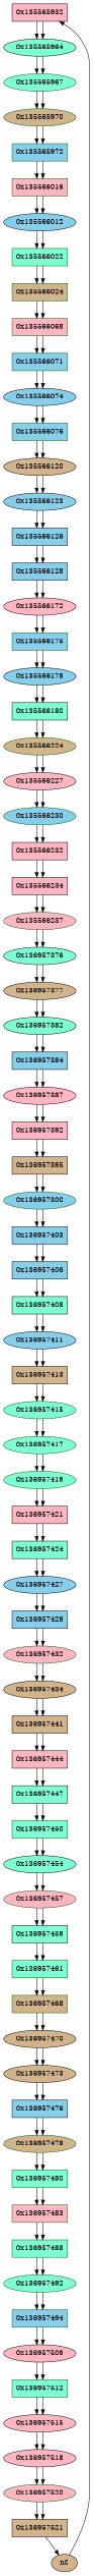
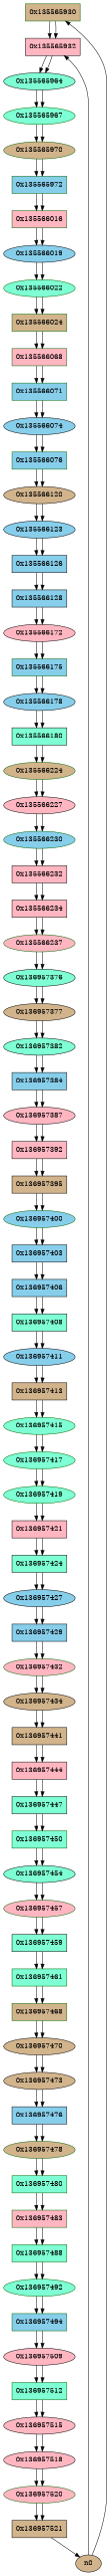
  digraph {
    node [color=black fillcolor=aquamarine shape=box style=filled]
+   n1 [color=darkgreen fillcolor=tan label="0x135565930"]
    n2 [fillcolor=lightpink label="0x135565932"]
    n3 [label="0x135565964" shape=ellipse]
    n4 [color=darkgreen label="0x135565967" shape=ellipse]
    n0 [fillcolor=tan shape=ellipse]
    n5 [color=darkgreen fillcolor=tan label="0x135565970" shape=ellipse]
    n6 [color=darkgreen fillcolor=skyblue label="0x135565972"]
    n7 [color=darkgreen fillcolor=lightpink label="0x135566016"]
-   n8 [fillcolor=skyblue label="0x135566012" shape=ellipse]
-   n9 [color=darkgreen label="0x135566022"]
+   n8 [fillcolor=skyblue label="0x135566019" shape=ellipse]
+   n9 [color=darkgreen label="0x135566022" shape=ellipse]
    n10 [color=darkgreen fillcolor=tan label="0x135566024"]
    n11 [color=darkgreen fillcolor=lightpink label="0x135566068"]
    n12 [color=darkgreen fillcolor=skyblue label="0x135566071"]
    n13 [fillcolor=skyblue label="0x135566074" shape=ellipse]
    n14 [color=darkgreen fillcolor=skyblue label="0x135566076"]
    n15 [fillcolor=tan label="0x135566120" shape=ellipse]
    n16 [fillcolor=skyblue label="0x135566123" shape=ellipse]
    n17 [fillcolor=skyblue label="0x135566126"]
    n18 [fillcolor=skyblue label="0x135566128"]
    n19 [fillcolor=lightpink label="0x135566172" shape=ellipse]
    n20 [color=darkgreen fillcolor=skyblue label="0x135566175"]
    n21 [fillcolor=skyblue label="0x135566178" shape=ellipse]
    n22 [label="0x135566180"]
    n23 [color=darkgreen fillcolor=tan label="0x135566224" shape=ellipse]
    n24 [fillcolor=lightpink label="0x135566227" shape=ellipse]
    n25 [color=darkgreen fillcolor=skyblue label="0x135566230" shape=ellipse]
    n26 [fillcolor=lightpink label="0x135566232"]
    n27 [fillcolor=lightpink label="0x135566234"]
    n28 [color=darkgreen fillcolor=lightpink label="0x135566237" shape=ellipse]
    n29 [label="0x136957376" shape=ellipse]
    n30 [fillcolor=tan label="0x136957377" shape=ellipse]
    n31 [label="0x136957382" shape=ellipse]
    n32 [fillcolor=skyblue label="0x136957384"]
    n33 [fillcolor=lightpink label="0x136957387" shape=ellipse]
    n34 [fillcolor=lightpink label="0x136957392"]
    n35 [fillcolor=tan label="0x136957395"]
-   n36 [color=darkgreen fillcolor=skyblue label="0x136957300" shape=ellipse]
+   n36 [color=darkgreen fillcolor=skyblue label="0x136957400" shape=ellipse]
    n37 [fillcolor=skyblue label="0x136957403"]
    n38 [fillcolor=skyblue label="0x136957406"]
    n39 [label="0x136957408"]
    n40 [fillcolor=skyblue label="0x136957411" shape=ellipse]
    n41 [fillcolor=tan label="0x136957413"]
    n42 [color=darkgreen label="0x136957415" shape=ellipse]
    n43 [color=darkgreen label="0x136957417" shape=ellipse]
    n44 [color=darkgreen label="0x136957419" shape=ellipse]
    n45 [fillcolor=lightpink label="0x136957421"]
    n46 [label="0x136957424"]
    n47 [fillcolor=skyblue label="0x136957427" shape=ellipse]
    n48 [fillcolor=skyblue label="0x136957429"]
    n49 [color=darkgreen fillcolor=lightpink label="0x136957432" shape=ellipse]
    n50 [fillcolor=tan label="0x136957434" shape=ellipse]
    n51 [fillcolor=tan label="0x136957441"]
    n52 [fillcolor=lightpink label="0x136957444"]
    n53 [label="0x136957447"]
    n54 [color=darkgreen label="0x136957450"]
    n55 [label="0x136957454" shape=ellipse]
    n56 [color=darkgreen fillcolor=lightpink label="0x136957457" shape=ellipse]
    n57 [label="0x136957459"]
    n58 [color=darkgreen label="0x136957461"]
    n59 [color=darkgreen fillcolor=tan label="0x136957468"]
    n60 [fillcolor=tan label="0x136957470" shape=ellipse]
    n61 [fillcolor=tan label="0x136957473" shape=ellipse]
    n62 [fillcolor=skyblue label="0x136957476"]
    n63 [color=darkgreen fillcolor=tan label="0x136957478" shape=ellipse]
    n64 [color=darkgreen label="0x136957480"]
    n65 [color=darkgreen fillcolor=lightpink label="0x136957483"]
    n66 [color=darkgreen label="0x136957488"]
    n67 [color=darkgreen label="0x136957492" shape=ellipse]
    n68 [color=darkgreen fillcolor=skyblue label="0x136957494"]
    n69 [fillcolor=lightpink label="0x136957509" shape=ellipse]
    n70 [color=darkgreen label="0x136957512"]
    n71 [fillcolor=lightpink label="0x136957515" shape=ellipse]
    n72 [fillcolor=lightpink label="0x136957518" shape=ellipse]
    n73 [color=darkgreen fillcolor=lightpink label="0x136957520" shape=ellipse]
    n74 [fillcolor=tan label="0x136957521"]
+   n1 -> n2
+   n1 -> n2
    n2 -> n3
    n2 -> n3
    n3 -> n4
    n3 -> n4
    n4 -> n5
    n4 -> n5
+   n0 -> n1
    n0 -> n2
    n5 -> n6
    n5 -> n6
    n6 -> n7
    n6 -> n7
    n7 -> n8
    n7 -> n8
    n8 -> n9
    n8 -> n9
    n9 -> n10
    n9 -> n10
    n10 -> n11
    n10 -> n11
    n11 -> n12
    n11 -> n12
    n12 -> n13
    n12 -> n13
    n13 -> n14
    n13 -> n14
    n14 -> n15
    n14 -> n15
    n15 -> n16
    n15 -> n16
    n16 -> n17
    n16 -> n17
    n17 -> n18
    n17 -> n18
    n18 -> n19
    n18 -> n19
    n19 -> n20
    n19 -> n20
    n20 -> n21
    n20 -> n21
    n21 -> n22
    n21 -> n22
    n22 -> n23
    n22 -> n23
    n23 -> n24
    n23 -> n24
    n24 -> n25
    n24 -> n25
    n25 -> n26
    n25 -> n26
    n26 -> n27
    n26 -> n27
    n27 -> n28
    n27 -> n28
    n28 -> n29
    n28 -> n29
    n29 -> n30
    n29 -> n30
    n30 -> n31
    n30 -> n31
    n31 -> n32
    n31 -> n32
    n32 -> n33
    n32 -> n33
    n33 -> n34
    n33 -> n34
    n34 -> n35
    n34 -> n35
    n35 -> n36
    n35 -> n36
    n36 -> n37
    n36 -> n37
    n37 -> n38
    n37 -> n38
    n38 -> n39
    n38 -> n39
    n39 -> n40
    n39 -> n40
    n40 -> n41
    n40 -> n41
    n41 -> n42
    n41 -> n42
    n42 -> n43
    n42 -> n43
    n43 -> n44
    n43 -> n44
    n44 -> n45
    n44 -> n45
    n45 -> n46
    n45 -> n46
    n46 -> n47
    n46 -> n47
    n47 -> n48
    n47 -> n48
    n48 -> n49
    n48 -> n49
    n49 -> n50
    n49 -> n50
    n50 -> n51
    n50 -> n51
    n51 -> n52
    n51 -> n52
    n52 -> n53
    n52 -> n53
    n53 -> n54
    n53 -> n54
    n54 -> n55
    n54 -> n55
    n55 -> n56
    n55 -> n56
    n56 -> n57
    n56 -> n57
    n57 -> n58
    n57 -> n58
    n58 -> n59
    n58 -> n59
    n59 -> n60
    n59 -> n60
    n60 -> n61
    n60 -> n61
    n61 -> n62
    n61 -> n62
    n62 -> n63
    n62 -> n63
    n63 -> n64
    n63 -> n64
    n64 -> n65
    n64 -> n65
    n65 -> n66
    n65 -> n66
    n66 -> n67
    n66 -> n67
    n67 -> n68
    n67 -> n68
    n68 -> n69
    n68 -> n69
    n69 -> n70
    n69 -> n70
    n70 -> n71
    n70 -> n71
    n71 -> n72
    n71 -> n72
    n72 -> n73
    n72 -> n73
    n73 -> n74
    n73 -> n74
    n74 -> n0
  }
